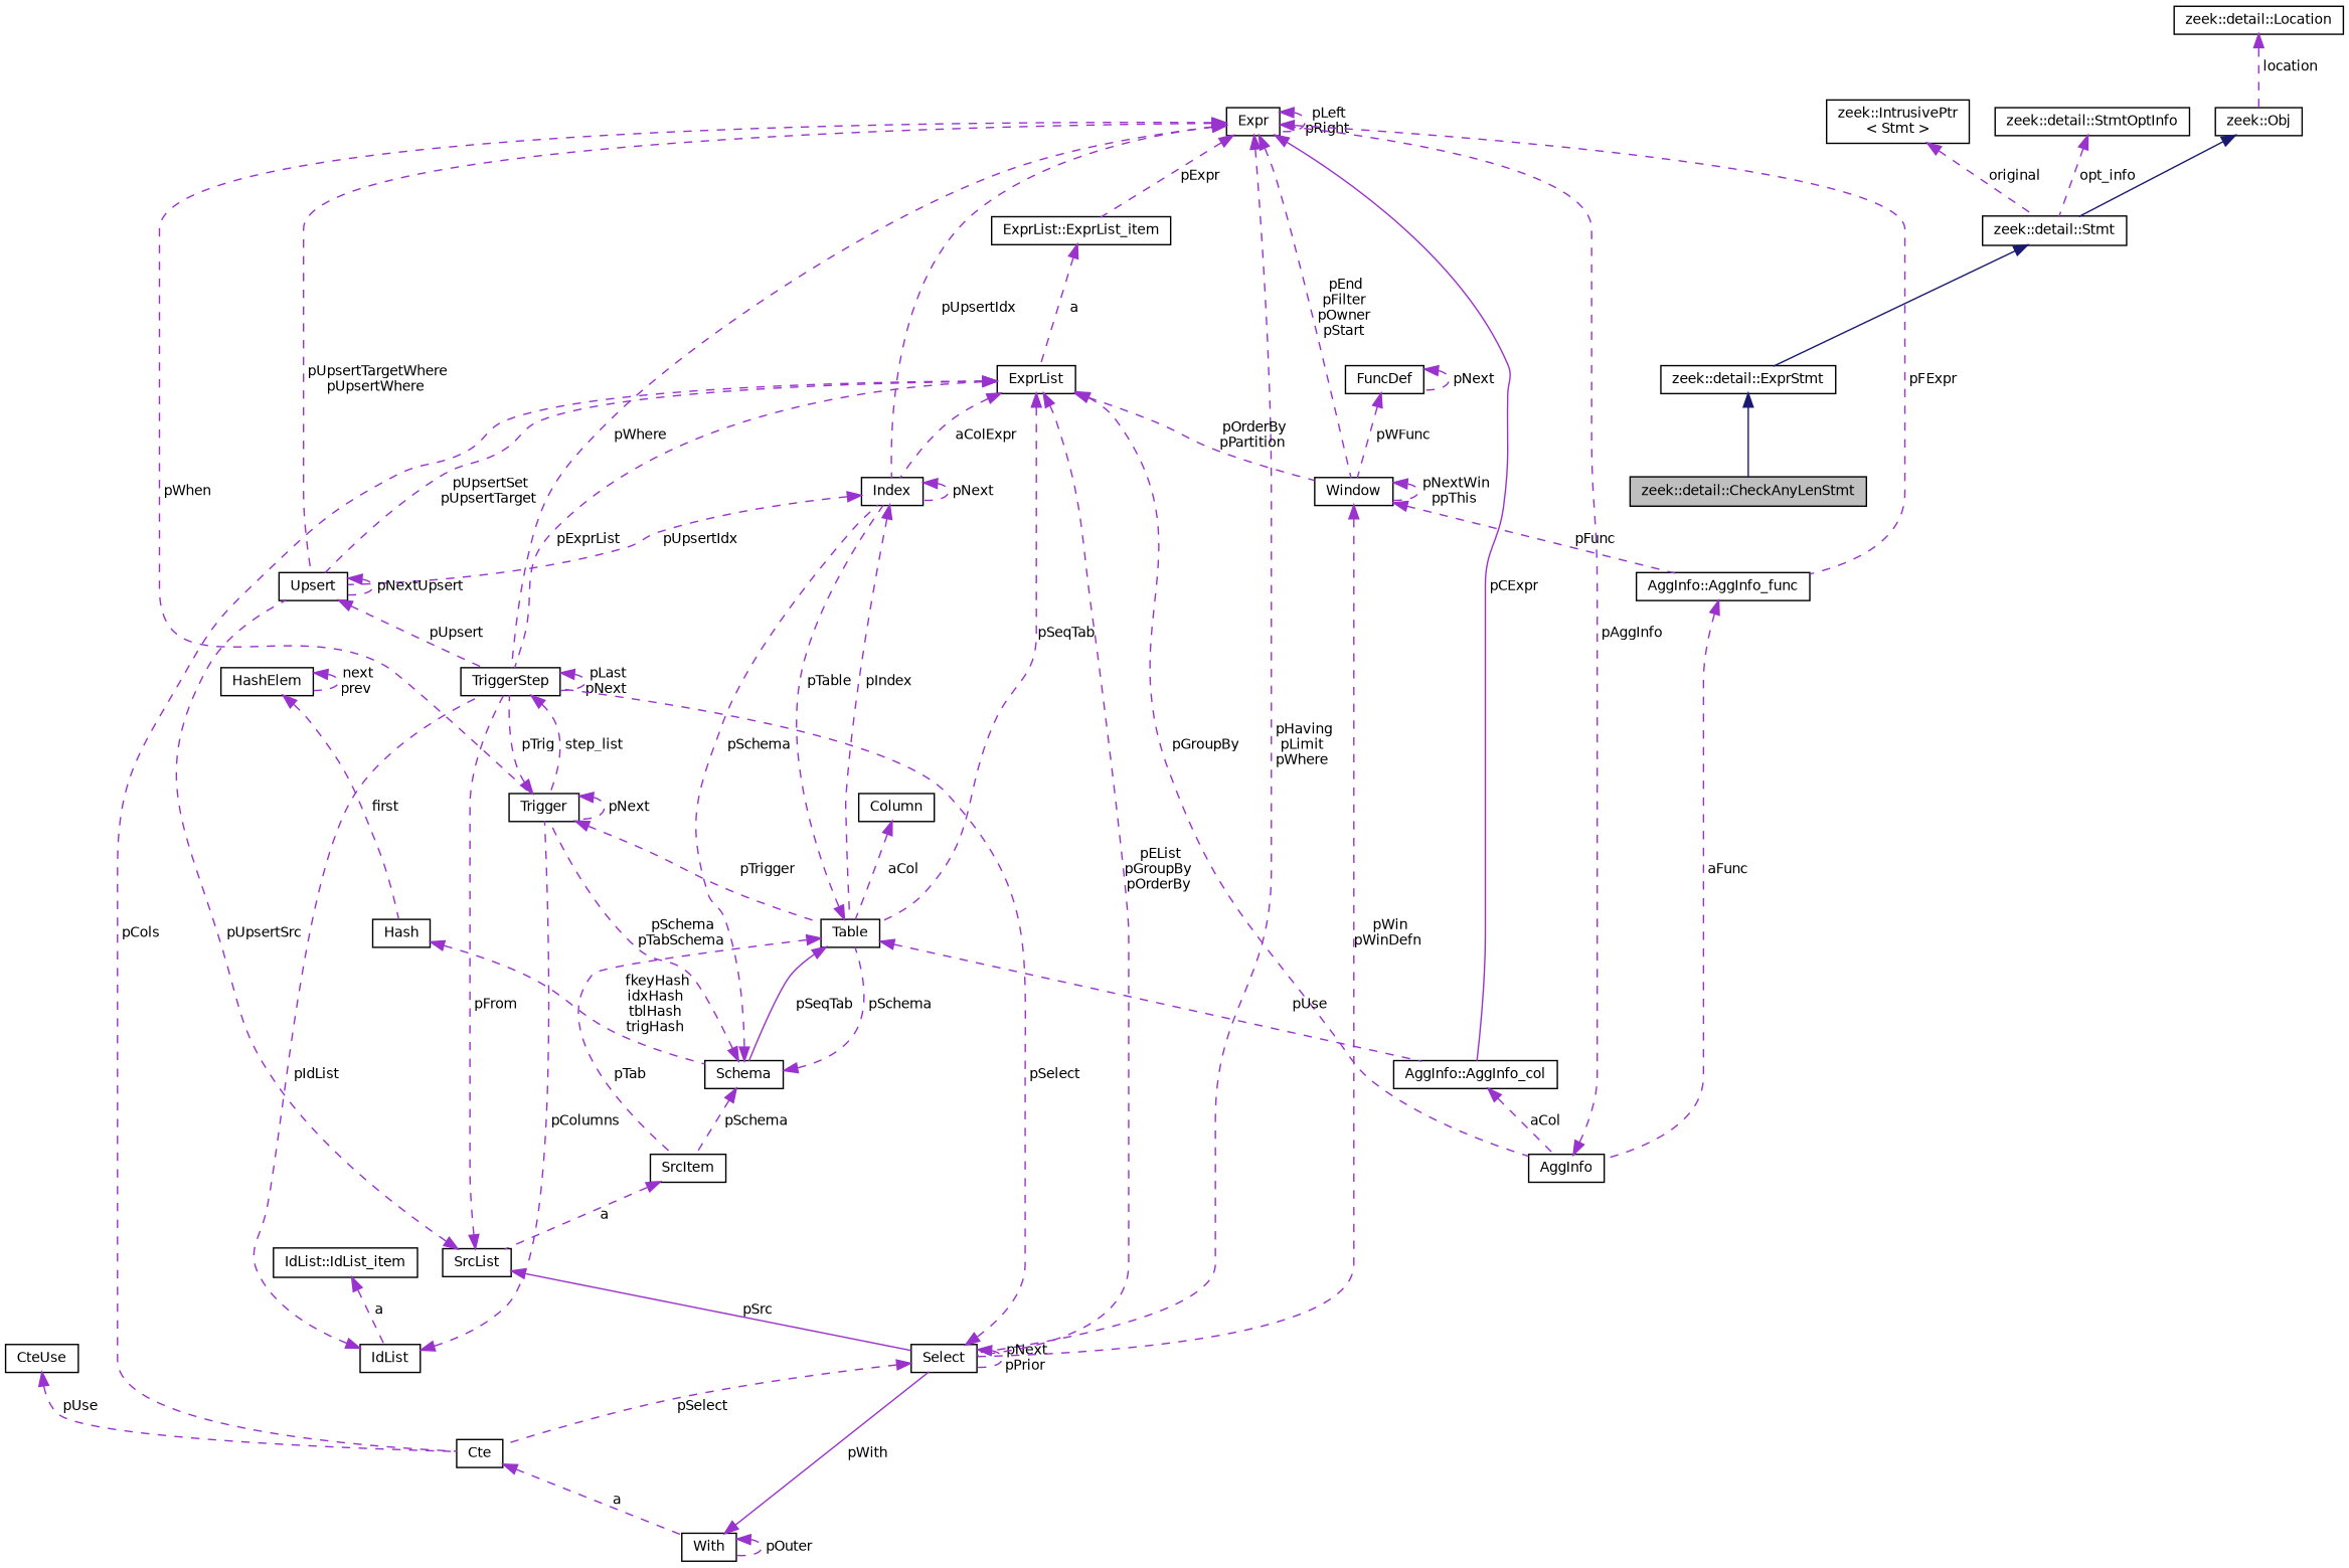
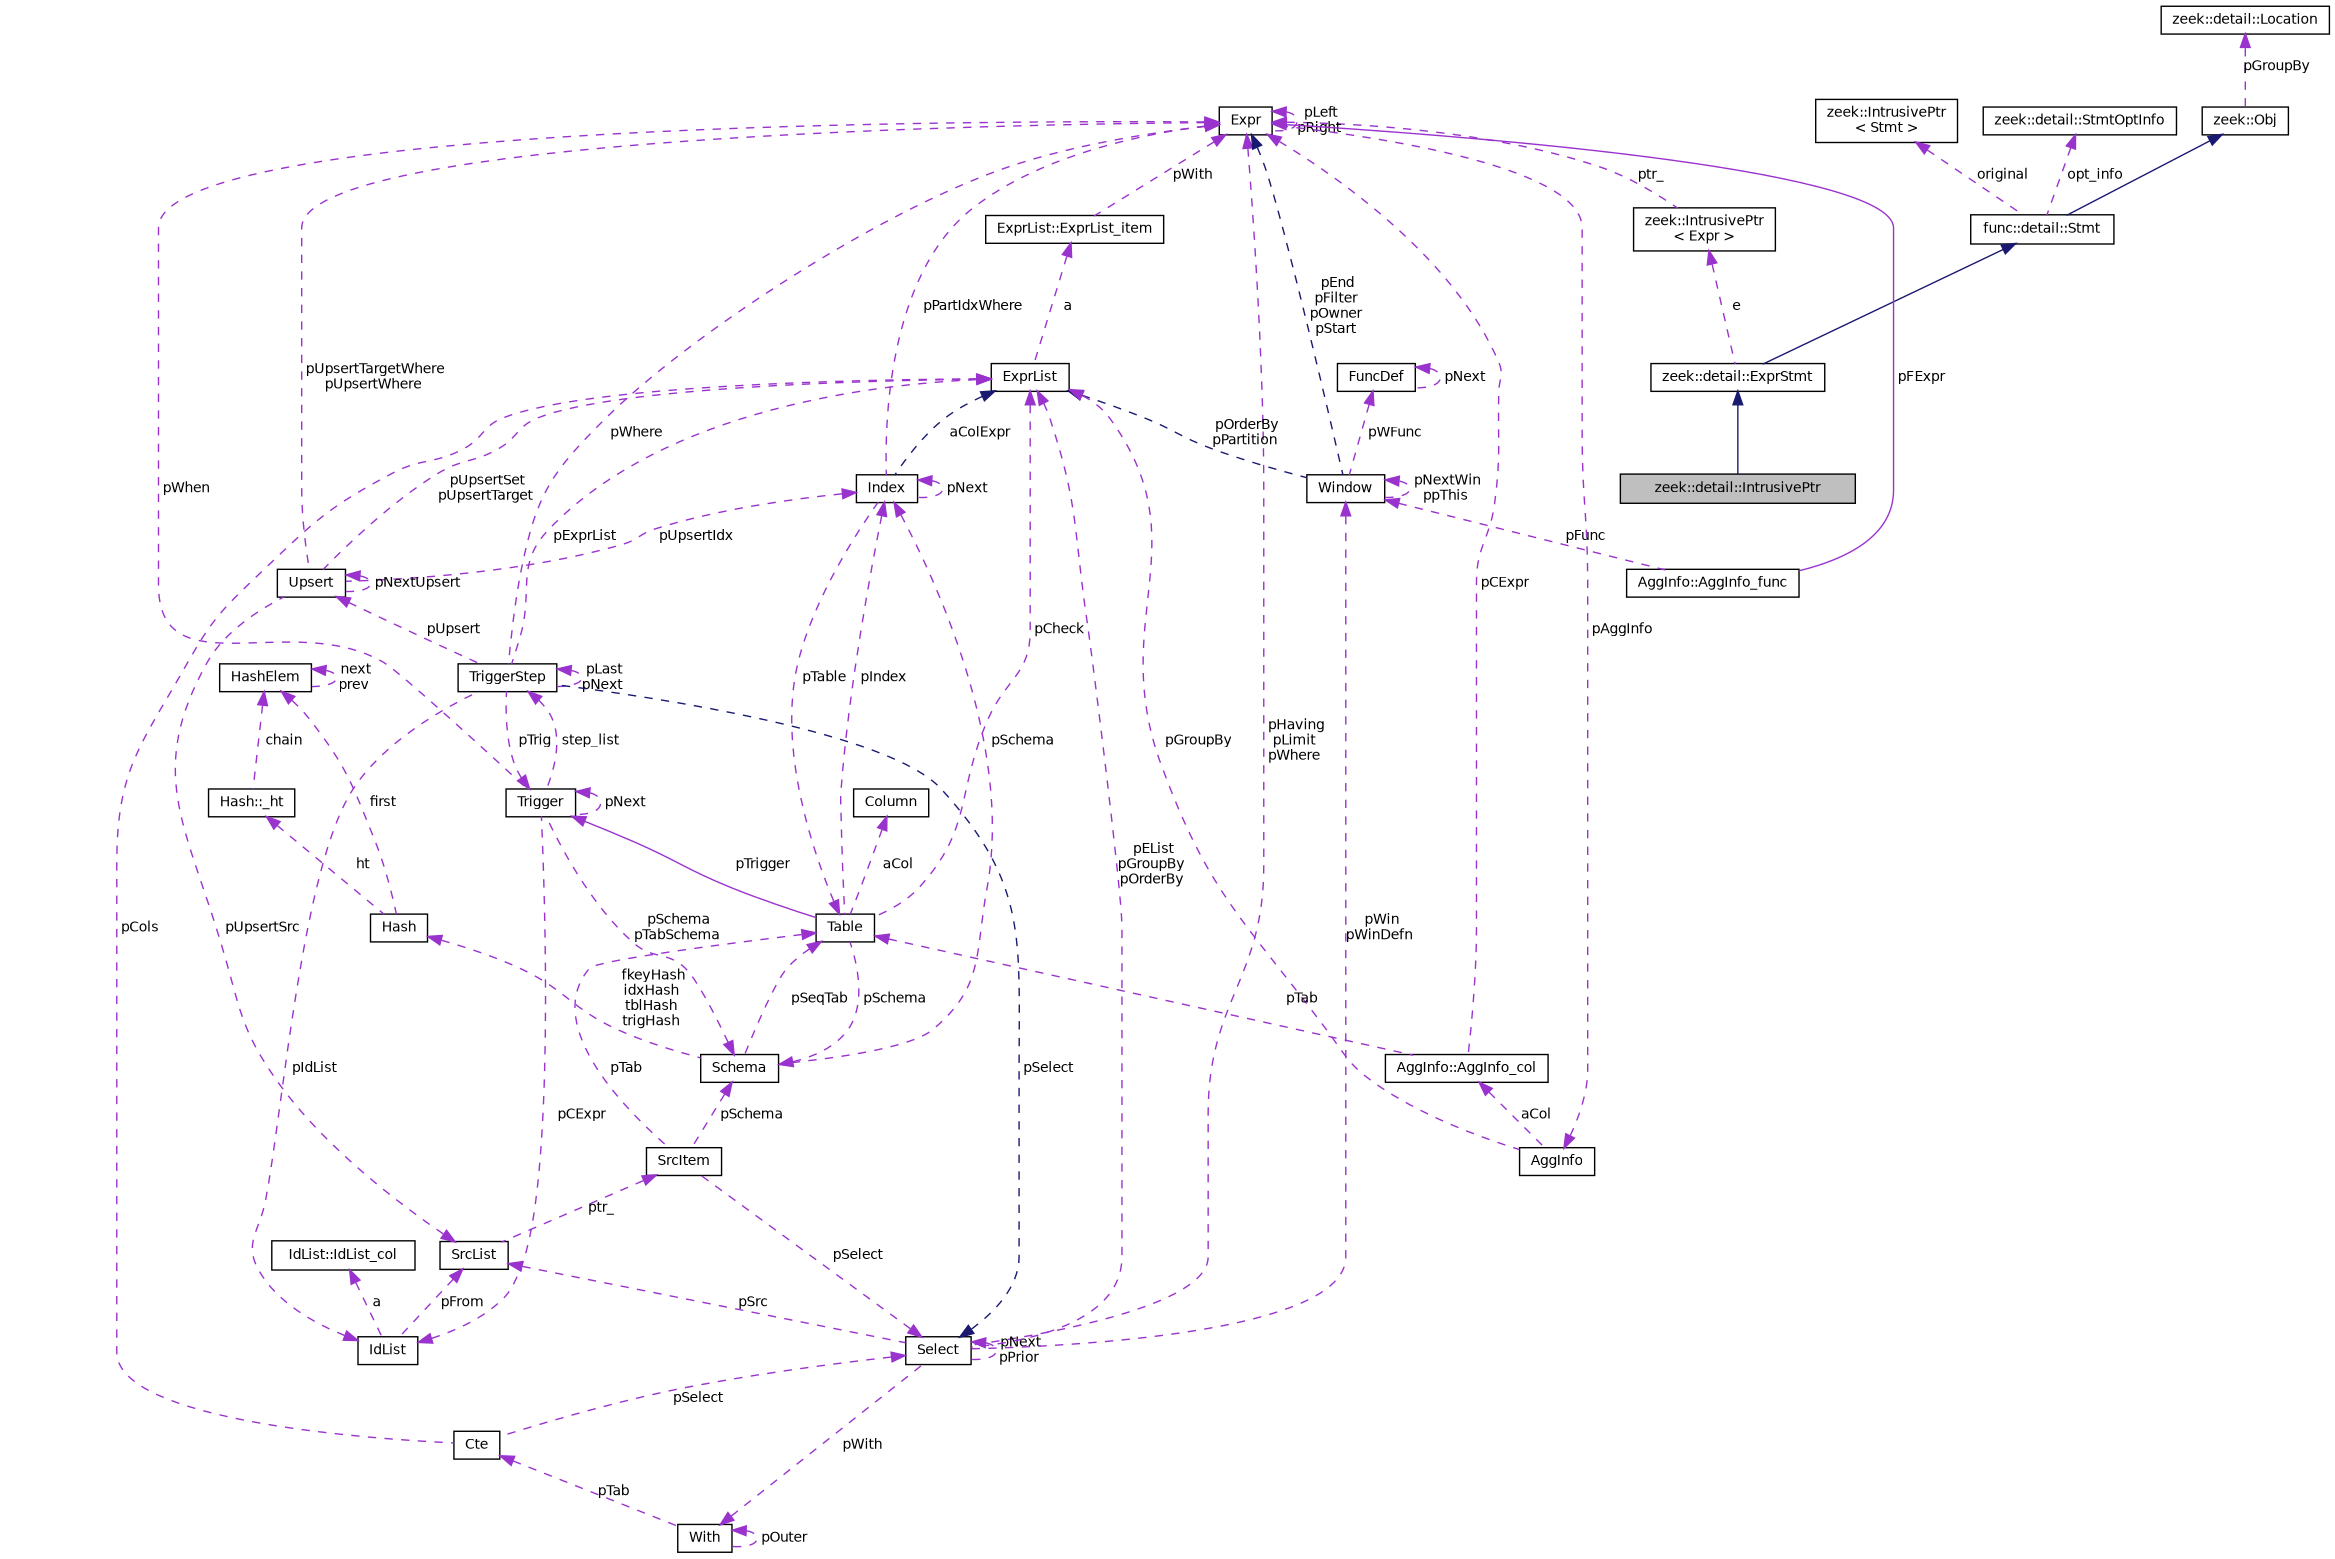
  digraph {
    node [color=black fillcolor=white fontname=Helvetica fontsize=10 shape=record style=filled]
    edge [color=darkorchid3 dir=back fontname=Helvetica fontsize=10 labelfontname=Helvetica labelfontsize=10 style=dashed]
-   n1 [fillcolor=grey75 fontcolor=black height=0.2 label="zeek::detail::CheckAnyLenStmt" width=0.4]
+   n1 [fillcolor=grey75 fontcolor=black height=0.2 label="zeek::detail::IntrusivePtr" width=0.4]
    n2 [height=0.2 label="zeek::detail::ExprStmt" width=0.4]
-   n3 [height=0.2 label="zeek::detail::Stmt" width=0.4]
+   n3 [height=0.2 label="func::detail::Stmt" width=0.4]
    n4 [height=0.2 label="zeek::Obj" width=0.4]
    n5 [height=0.2 label="zeek::detail::Location" width=0.4]
    n6 [height=0.2 label="zeek::IntrusivePtr\l\< Stmt \>" width=0.4]
    n7 [height=0.2 label="zeek::detail::StmtOptInfo" width=0.4]
+   n8 [height=0.2 label="zeek::IntrusivePtr\l\< Expr \>" width=0.4]
    n9 [height=0.2 label=Expr width=0.4]
    n10 [height=0.2 label="ExprList::ExprList_item" width=0.4]
    n11 [height=0.2 label="AggInfo::AggInfo_col" width=0.4]
    n12 [height=0.2 label=Index width=0.4]
    n13 [height=0.2 label=Trigger width=0.4]
    n14 [height=0.2 label=TriggerStep width=0.4]
    n15 [height=0.2 label=Select width=0.4]
    n16 [height=0.2 label=Window width=0.4]
    n17 [height=0.2 label=Upsert width=0.4]
    n18 [height=0.2 label="AggInfo::AggInfo_func" width=0.4]
    n19 [height=0.2 label=ExprList width=0.4]
    n20 [height=0.2 label=AggInfo width=0.4]
    n21 [height=0.2 label=Table width=0.4]
    n22 [height=0.2 label=Cte width=0.4]
    n23 [height=0.2 label=SrcItem width=0.4]
    n24 [height=0.2 label=Schema width=0.4]
    n25 [height=0.2 label=With width=0.4]
    n26 [height=0.2 label=SrcList width=0.4]
    n27 [height=0.2 label=Column width=0.4]
    n28 [height=0.2 label=Hash width=0.4]
    n29 [height=0.2 label=HashElem width=0.4]
+   n30 [height=0.2 label="Hash::_ht" width=0.4]
    n31 [height=0.2 label=IdList width=0.4]
-   n32 [height=0.2 label="IdList::IdList_item" width=0.4]
-   n33 [height=0.2 label=CteUse width=0.4]
+   n32 [height=0.2 label="IdList::IdList_col" width=0.4]
    n34 [height=0.2 label=FuncDef width=0.4]
    n2 -> n1 [color=midnightblue style=solid]
    n3 -> n2 [color=midnightblue style=solid]
    n4 -> n3 [color=midnightblue style=solid]
-   n5 -> n4 [label=" location"]
+   n5 -> n4 [label=" pGroupBy"]
    n6 -> n3 [label=" original"]
    n7 -> n3 [label=" opt_info"]
+   n8 -> n2 [label=" e"]
+   n9 -> n8 [label=" ptr_"]
    n9 -> n9 [label=" pLeft\npRight"]
-   n9 -> n10 [label=" pExpr"]
-   n9 -> n11 [label=" pCExpr" style=solid]
-   n9 -> n12 [label=" pUpsertIdx"]
+   n9 -> n10 [label=" pWith"]
+   n9 -> n11 [label=" pCExpr"]
+   n9 -> n12 [label=" pPartIdxWhere"]
    n9 -> n13 [label=" pWhen"]
    n9 -> n14 [label=" pWhere"]
    n9 -> n15 [label=" pHaving\npLimit\npWhere"]
-   n9 -> n16 [label=" pEnd\npFilter\npOwner\npStart"]
+   n9 -> n16 [color=midnightblue label=" pEnd\npFilter\npOwner\npStart"]
    n9 -> n17 [label=" pUpsertTargetWhere\npUpsertWhere"]
-   n9 -> n18 [label=" pFExpr"]
+   n9 -> n18 [label=" pFExpr" style=solid]
    n10 -> n19 [label=" a"]
    n11 -> n20 [label=" aCol"]
    n12 -> n12 [label=" pNext"]
    n12 -> n17 [label=" pUpsertIdx"]
    n12 -> n21 [label=" pIndex"]
    n13 -> n13 [label=" pNext"]
    n13 -> n14 [label=" pTrig"]
-   n13 -> n21 [label=" pTrigger"]
+   n13 -> n21 [label=" pTrigger" style=solid]
    n14 -> n13 [label=" step_list"]
    n14 -> n14 [label=" pLast\npNext"]
-   n15 -> n14 [label=" pSelect"]
+   n15 -> n14 [color=midnightblue label=" pSelect"]
    n15 -> n15 [label=" pNext\npPrior"]
    n15 -> n22 [label=" pSelect"]
+   n15 -> n23 [label=" pSelect"]
    n16 -> n15 [label=" pWin\npWinDefn"]
    n16 -> n16 [label=" pNextWin\nppThis"]
    n16 -> n18 [label=" pFunc"]
    n17 -> n14 [label=" pUpsert"]
    n17 -> n17 [label=" pNextUpsert"]
-   n18 -> n20 [label=" aFunc"]
-   n19 -> n12 [label=" aColExpr"]
+   n19 -> n12 [color=midnightblue label=" aColExpr"]
    n19 -> n14 [label=" pExprList"]
    n19 -> n15 [label=" pEList\npGroupBy\npOrderBy"]
-   n19 -> n16 [label=" pOrderBy\npPartition"]
+   n19 -> n16 [color=midnightblue label=" pOrderBy\npPartition"]
    n19 -> n17 [label=" pUpsertSet\npUpsertTarget"]
    n19 -> n20 [label=" pGroupBy"]
-   n19 -> n21 [label=" pSeqTab"]
+   n19 -> n21 [label=" pCheck"]
    n19 -> n22 [label=" pCols"]
    n20 -> n9 [label=" pAggInfo"]
-   n21 -> n11 [label=" pUse"]
+   n21 -> n11 [label=" pTab"]
    n21 -> n12 [label=" pTable"]
    n21 -> n23 [label=" pTab"]
-   n21 -> n24 [label=" pSeqTab" style=solid]
-   n22 -> n25 [label=" a"]
-   n23 -> n26 [label=" a"]
-   n24 -> n12 [label=" pSchema"]
+   n21 -> n24 [label=" pSeqTab"]
+   n22 -> n25 [label=" pTab"]
+   n23 -> n26 [label=" ptr_"]
+   n12 -> n24 [label=" pSchema"]
    n24 -> n13 [label=" pSchema\npTabSchema"]
    n24 -> n21 [label=" pSchema"]
    n24 -> n23 [label=" pSchema"]
-   n25 -> n15 [label=" pWith" style=solid]
+   n25 -> n15 [label=" pWith"]
    n25 -> n25 [label=" pOuter"]
-   n26 -> n14 [label=" pFrom"]
-   n26 -> n15 [label=" pSrc" style=solid]
+   n26 -> n31 [label=" pFrom"]
+   n26 -> n15 [label=" pSrc"]
    n26 -> n17 [label=" pUpsertSrc"]
    n27 -> n21 [label=" aCol"]
    n28 -> n24 [label=" fkeyHash\nidxHash\ntblHash\ntrigHash"]
    n29 -> n28 [label=" first"]
    n29 -> n29 [label=" next\nprev"]
-   n31 -> n13 [label=" pColumns"]
+   n29 -> n30 [label=" chain"]
+   n30 -> n28 [label=" ht"]
+   n31 -> n13 [label=" pCExpr"]
    n31 -> n14 [label=" pIdList"]
    n32 -> n31 [label=" a"]
-   n33 -> n22 [label=" pUse"]
    n34 -> n16 [label=" pWFunc"]
    n34 -> n34 [label=" pNext"]
  }
